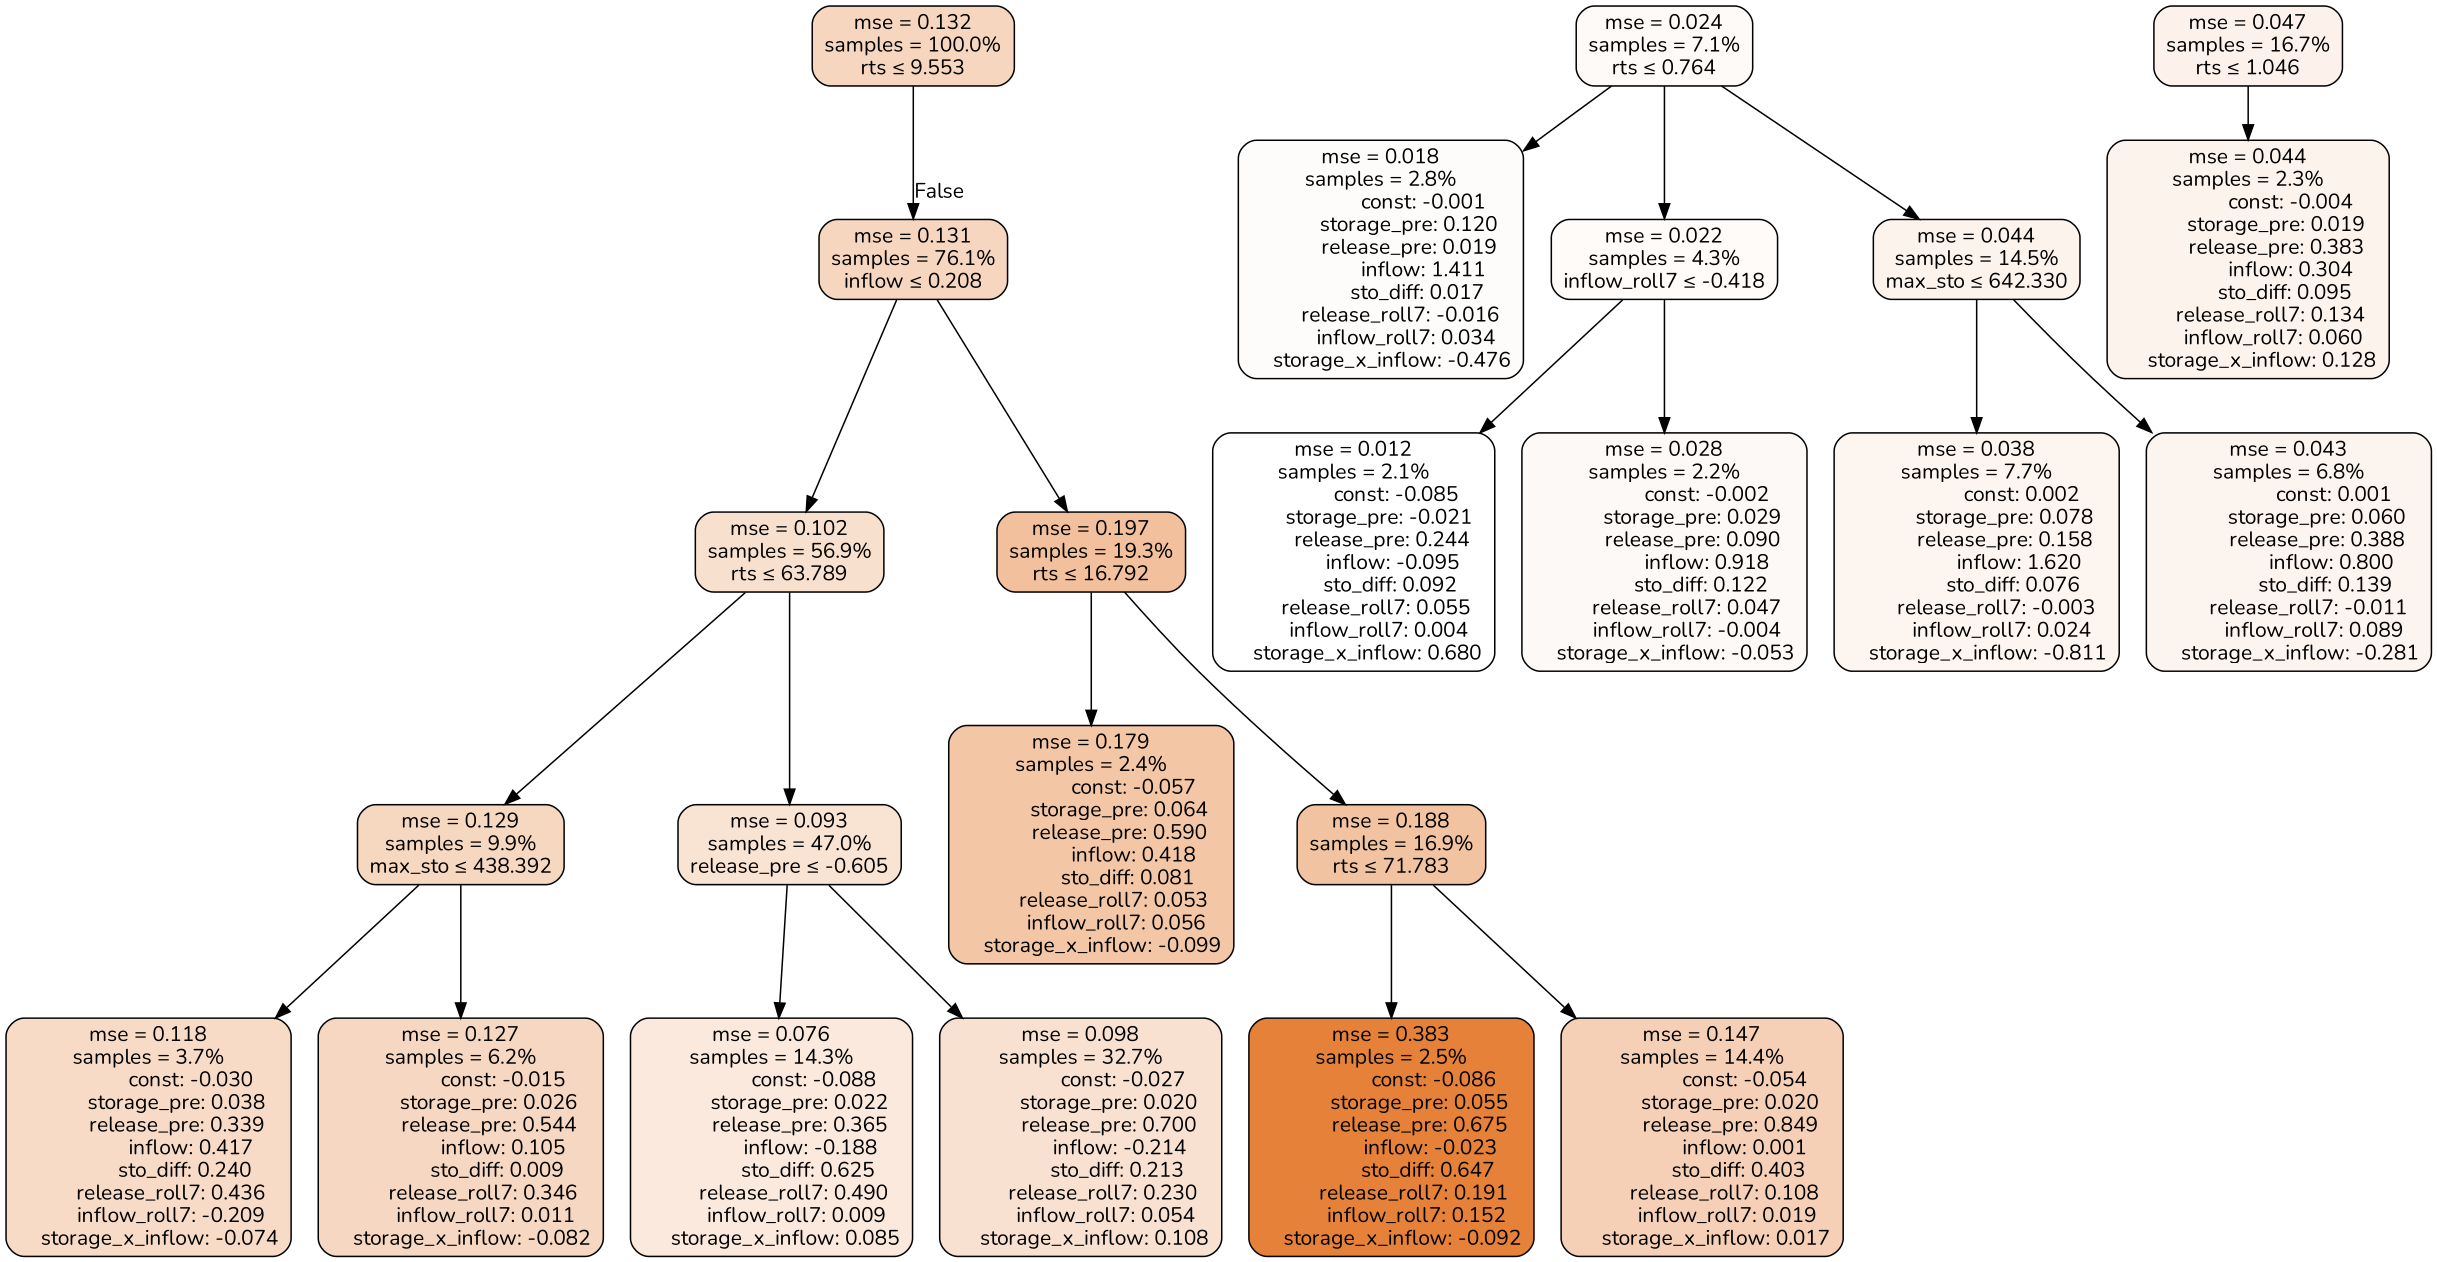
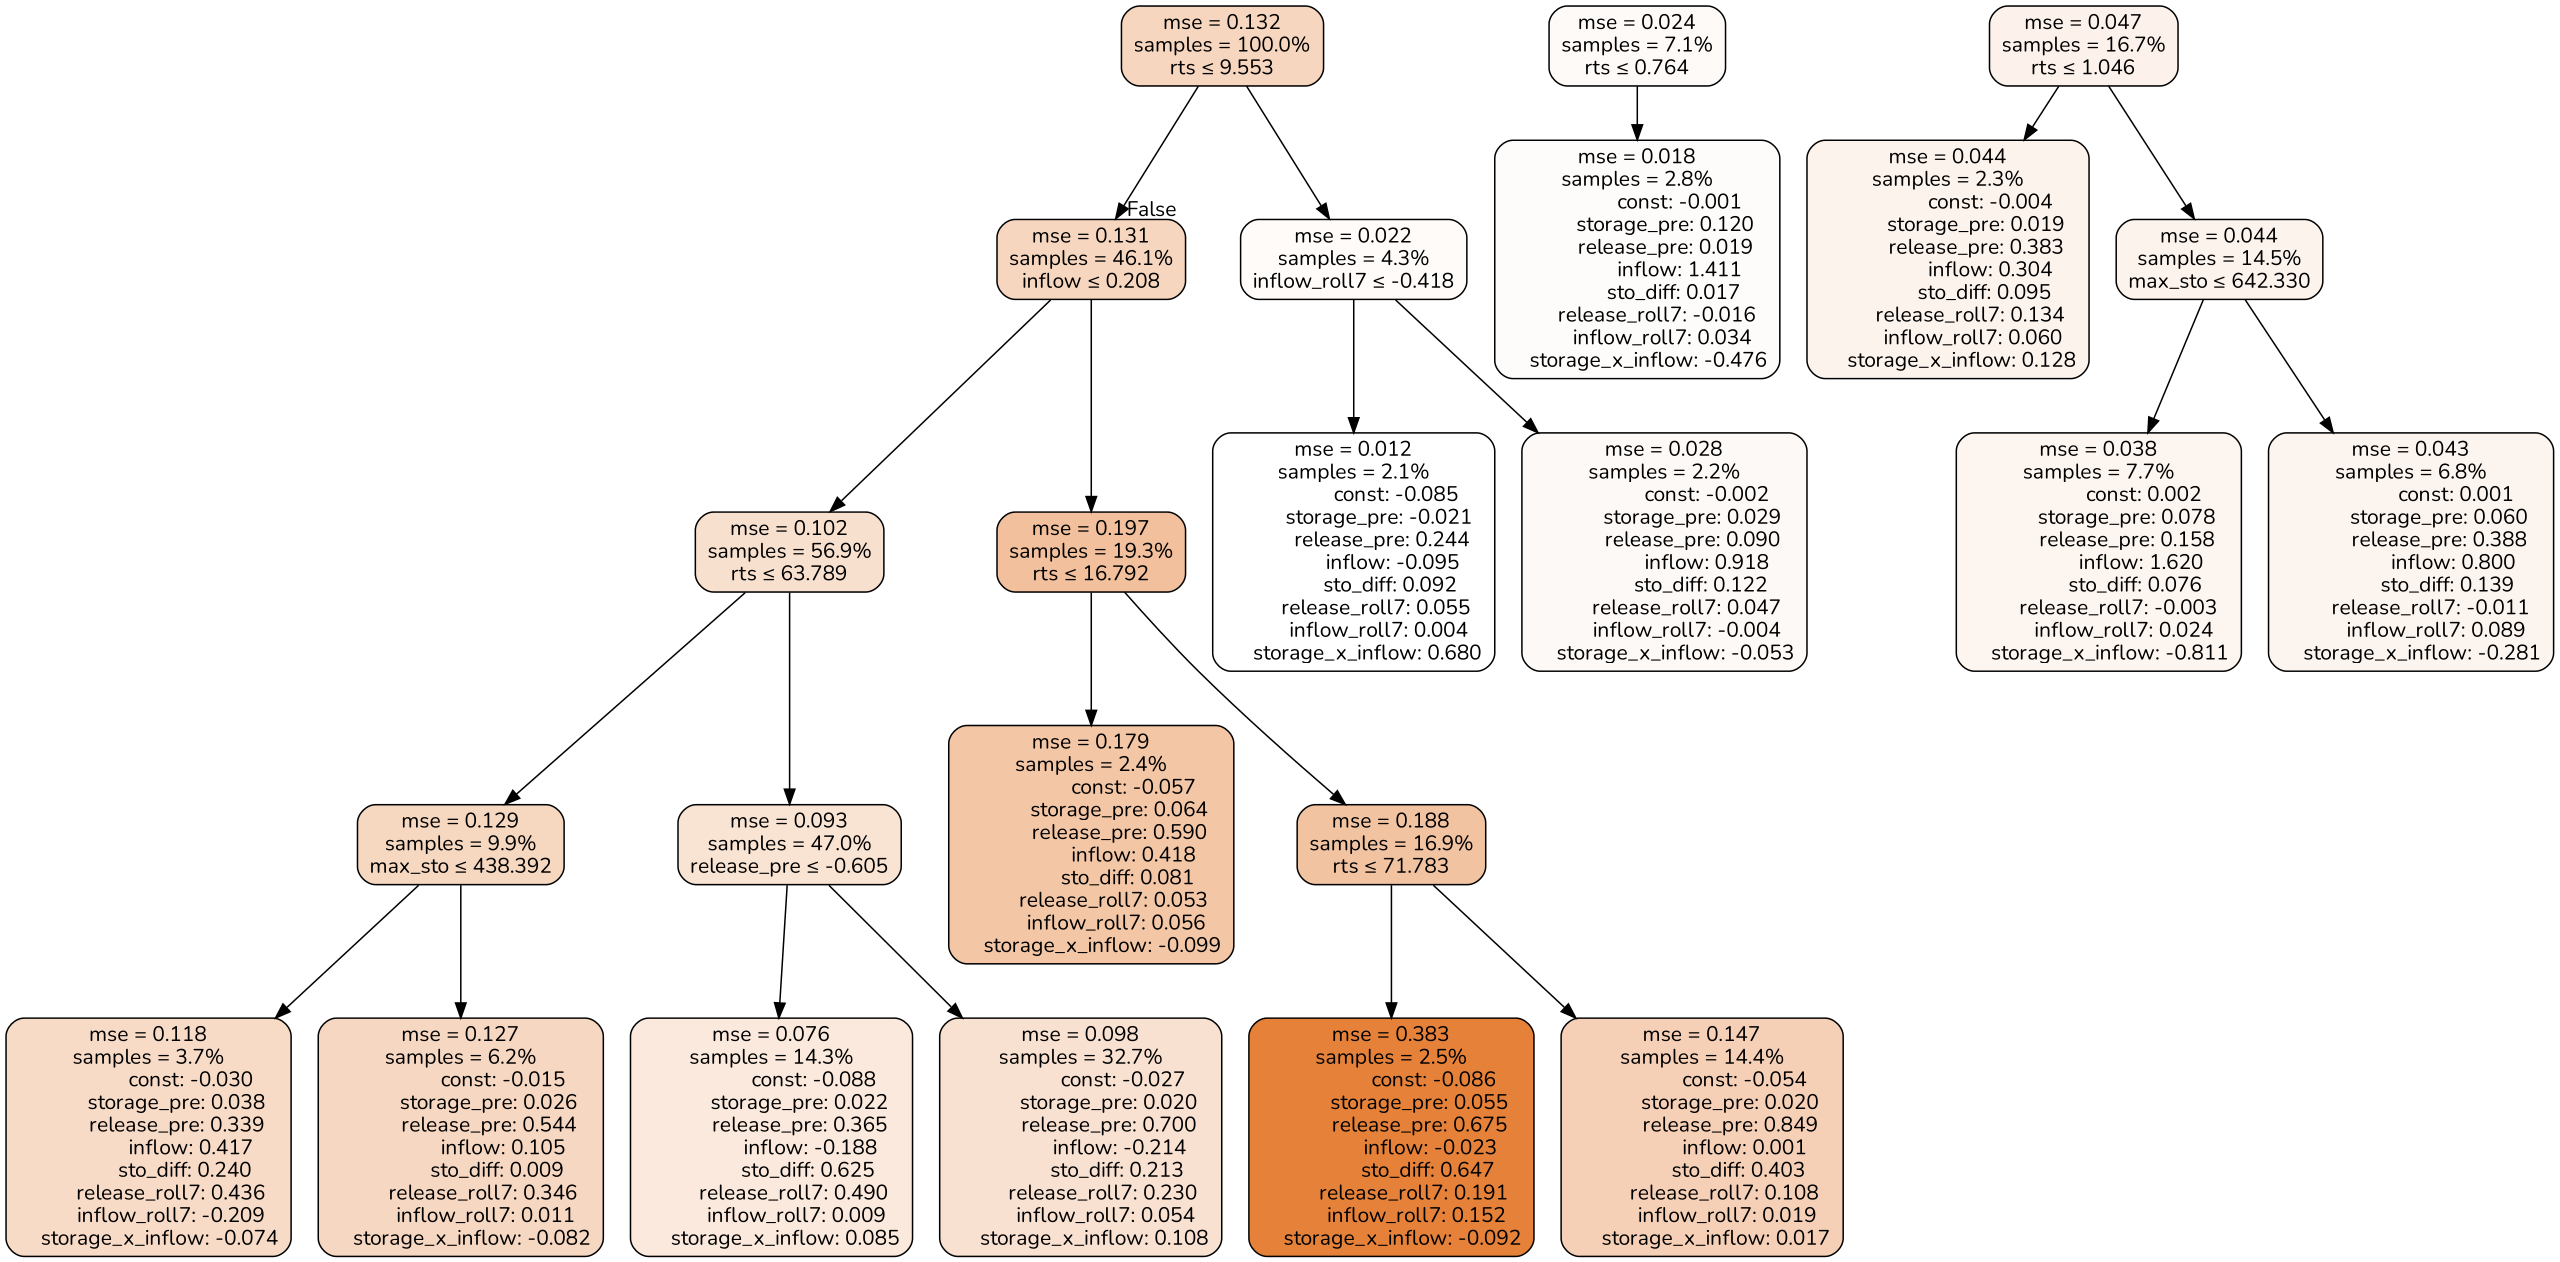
  digraph {
    fontname=Nunito
    node [color=black fillcolor="#fcf3ed" fontname=Nunito shape=rectangle style="filled, rounded"]
    edge [fontname=Nunito]
    n1 [fillcolor="#f6d6be" label="mse = 0.132\nsamples = 100.0%\nrts &le; 9.553"]
-   n2 [fillcolor="#f6d6bf" label="mse = 0.131\nsamples = 76.1%\ninflow &le; 0.208"]
+   n2 [fillcolor="#f6d6bf" label="mse = 0.131\nsamples = 46.1%\ninflow &le; 0.208"]
    n3 [fillcolor="#f8e0ce" label="mse = 0.102\nsamples = 56.9%\nrts &le; 63.789"]
    n4 [fillcolor="#f2c09c" label="mse = 0.197\nsamples = 19.3%\nrts &le; 16.792"]
    n5 [fillcolor="#fefaf8" label="mse = 0.024\nsamples = 7.1%\nrts &le; 0.764"]
    n6 [fillcolor="#fefcfb" label="mse = 0.018\nsamples = 2.8%\n               const: -0.001\n          storage_pre: 0.120\n          release_pre: 0.019\n               inflow: 1.411\n             sto_diff: 0.017\n       release_roll7: -0.016\n         inflow_roll7: 0.034\n    storage_x_inflow: -0.476"]
    n7 [fillcolor="#fefbf9" label="mse = 0.022\nsamples = 4.3%\ninflow_roll7 &le; -0.418"]
    n8 [fillcolor="#fcf2eb" label="mse = 0.047\nsamples = 16.7%\nrts &le; 1.046"]
    n9 [label="mse = 0.044\nsamples = 2.3%\n               const: -0.004\n          storage_pre: 0.019\n          release_pre: 0.383\n               inflow: 0.304\n             sto_diff: 0.095\n        release_roll7: 0.134\n         inflow_roll7: 0.060\n     storage_x_inflow: 0.128"]
    n10 [label="mse = 0.044\nsamples = 14.5%\nmax_sto &le; 642.330"]
    n11 [fillcolor="#ffffff" label="mse = 0.012\nsamples = 2.1%\n               const: -0.085\n         storage_pre: -0.021\n          release_pre: 0.244\n              inflow: -0.095\n             sto_diff: 0.092\n        release_roll7: 0.055\n         inflow_roll7: 0.004\n     storage_x_inflow: 0.680"]
    n12 [fillcolor="#fdf9f6" label="mse = 0.028\nsamples = 2.2%\n               const: -0.002\n          storage_pre: 0.029\n          release_pre: 0.090\n               inflow: 0.918\n             sto_diff: 0.122\n        release_roll7: 0.047\n        inflow_roll7: -0.004\n    storage_x_inflow: -0.053"]
    n13 [fillcolor="#fdf6f0" label="mse = 0.038\nsamples = 7.7%\n                const: 0.002\n          storage_pre: 0.078\n          release_pre: 0.158\n               inflow: 1.620\n             sto_diff: 0.076\n       release_roll7: -0.003\n         inflow_roll7: 0.024\n    storage_x_inflow: -0.811"]
    n14 [fillcolor="#fcf4ee" label="mse = 0.043\nsamples = 6.8%\n                const: 0.001\n          storage_pre: 0.060\n          release_pre: 0.388\n               inflow: 0.800\n             sto_diff: 0.139\n       release_roll7: -0.011\n         inflow_roll7: 0.089\n    storage_x_inflow: -0.281"]
    n15 [fillcolor="#f6d7c0" label="mse = 0.129\nsamples = 9.9%\nmax_sto &le; 438.392"]
    n16 [fillcolor="#f9e3d3" label="mse = 0.093\nsamples = 47.0%\nrelease_pre &le; -0.605"]
    n17 [fillcolor="#f3c6a5" label="mse = 0.179\nsamples = 2.4%\n               const: -0.057\n          storage_pre: 0.064\n          release_pre: 0.590\n               inflow: 0.418\n             sto_diff: 0.081\n        release_roll7: 0.053\n         inflow_roll7: 0.056\n    storage_x_inflow: -0.099"]
    n18 [fillcolor="#f2c3a1" label="mse = 0.188\nsamples = 16.9%\nrts &le; 71.783"]
    n19 [fillcolor="#f7dbc6" label="mse = 0.118\nsamples = 3.7%\n               const: -0.030\n          storage_pre: 0.038\n          release_pre: 0.339\n               inflow: 0.417\n             sto_diff: 0.240\n        release_roll7: 0.436\n        inflow_roll7: -0.209\n    storage_x_inflow: -0.074"]
    n20 [fillcolor="#f6d7c1" label="mse = 0.127\nsamples = 6.2%\n               const: -0.015\n          storage_pre: 0.026\n          release_pre: 0.544\n               inflow: 0.105\n             sto_diff: 0.009\n        release_roll7: 0.346\n         inflow_roll7: 0.011\n    storage_x_inflow: -0.082"]
    n21 [fillcolor="#fae9dc" label="mse = 0.076\nsamples = 14.3%\n               const: -0.088\n          storage_pre: 0.022\n          release_pre: 0.365\n              inflow: -0.188\n             sto_diff: 0.625\n        release_roll7: 0.490\n         inflow_roll7: 0.009\n     storage_x_inflow: 0.085"]
    n22 [fillcolor="#f8e1d1" label="mse = 0.098\nsamples = 32.7%\n               const: -0.027\n          storage_pre: 0.020\n          release_pre: 0.700\n              inflow: -0.214\n             sto_diff: 0.213\n        release_roll7: 0.230\n         inflow_roll7: 0.054\n     storage_x_inflow: 0.108"]
    n23 [fillcolor="#e58139" label="mse = 0.383\nsamples = 2.5%\n               const: -0.086\n          storage_pre: 0.055\n          release_pre: 0.675\n              inflow: -0.023\n             sto_diff: 0.647\n        release_roll7: 0.191\n         inflow_roll7: 0.152\n    storage_x_inflow: -0.092"]
    n24 [fillcolor="#f5d0b6" label="mse = 0.147\nsamples = 14.4%\n               const: -0.054\n          storage_pre: 0.020\n          release_pre: 0.849\n               inflow: 0.001\n             sto_diff: 0.403\n        release_roll7: 0.108\n         inflow_roll7: 0.019\n     storage_x_inflow: 0.017"]
    n1 -> n2 [headlabel=False labelangle=-45 labeldistance=2.5]
    n2 -> n3
    n2 -> n4
    n3 -> n15
    n3 -> n16
    n4 -> n17
    n4 -> n18
    n5 -> n6
-   n5 -> n7
+   n1 -> n7
    n7 -> n11
    n7 -> n12
    n8 -> n9
-   n5 -> n10
+   n8 -> n10
    n10 -> n13
    n10 -> n14
    n15 -> n19
    n15 -> n20
    n16 -> n21
    n16 -> n22
    n18 -> n23
    n18 -> n24
  }
